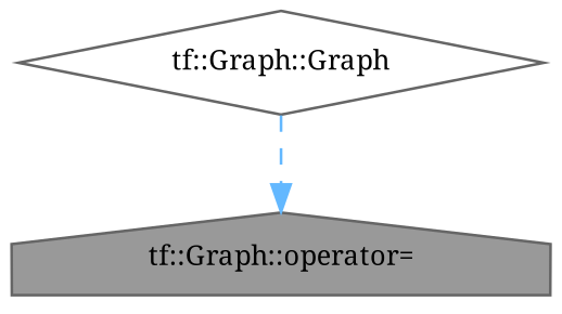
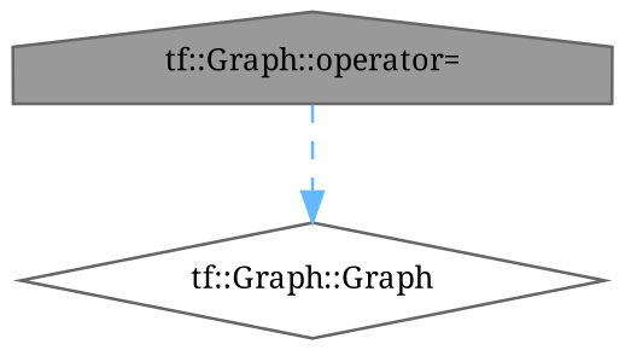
  digraph {
    rankdir=TB
    fontname="Noto Serif"
    node [fontname="Noto Serif" fontsize=10 style=filled]
    n1 [color=gray40 fillcolor=grey60 fontcolor=black height=0.2 label="tf::Graph::operator=" shape=house width=0.4]
    n2 [color=grey40 fillcolor=white height=0.2 label="tf::Graph::Graph" shape=diamond width=0.4]
-   n2 -> n1 [color=steelblue1 fontname="Noto Serif" fontsize=10 labelfontname=Helvetica labelfontsize=10 style=dashed]
+   n1 -> n2 [color=steelblue1 fontname="Noto Serif" fontsize=10 labelfontname=Helvetica labelfontsize=10 style=dashed]
  }
